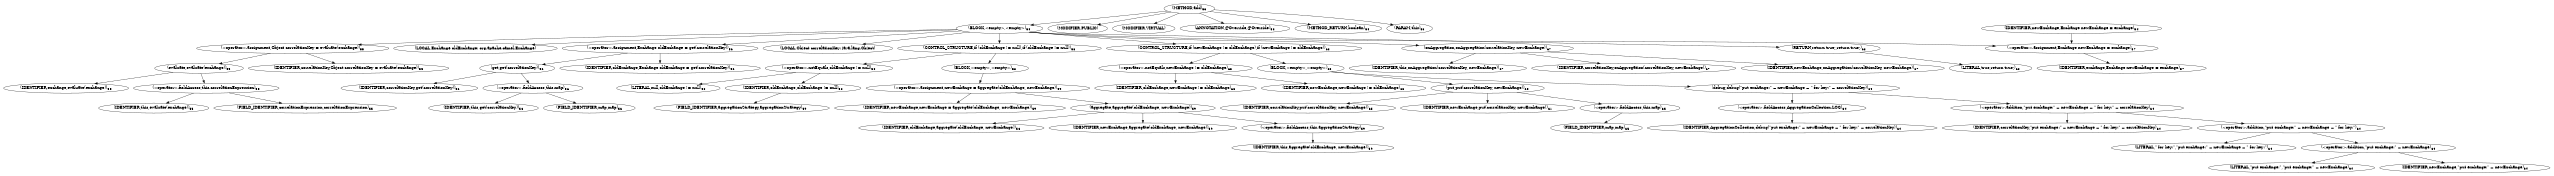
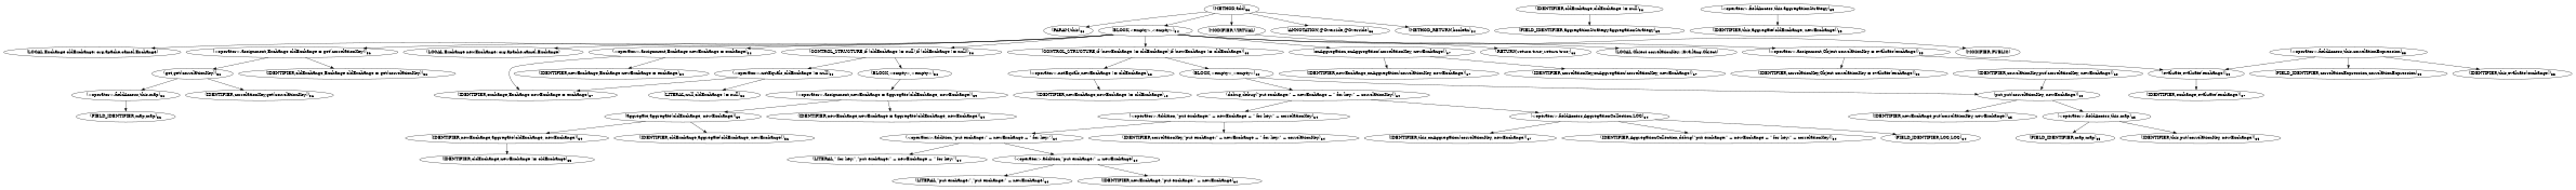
  digraph {
    n1 [label=<(METHOD,add)<SUB>53</SUB>>]
    n2 [label=<(PARAM,this)<SUB>53</SUB>>]
    n3 [label=<(BLOCK,&lt;empty&gt;,&lt;empty&gt;)<SUB>54</SUB>>]
    n4 [label=<(MODIFIER,PUBLIC)>]
    n5 [label=<(MODIFIER,VIRTUAL)>]
    n6 [label=<(ANNOTATION,@Override,@Override)<SUB>53</SUB>>]
    n7 [label=<(METHOD_RETURN,boolean)<SUB>54</SUB>>]
    n8 [label=<(LOCAL,Object correlationKey: java.lang.Object)>]
    n9 [label=<(&lt;operator&gt;.assignment,Object correlationKey = evaluate(exchange))<SUB>55</SUB>>]
    n10 [label=<(LOCAL,Exchange oldExchange: org.apache.camel.Exchange)>]
    n11 [label=<(&lt;operator&gt;.assignment,Exchange oldExchange = get(correlationKey))<SUB>56</SUB>>]
-   n13 [label=<(&lt;operator&gt;.assignment,Exchange newExchange = exchange)<SUB>57</SUB>>]
+   n12 [label=<(LOCAL,Exchange newExchange: org.apache.camel.Exchange)>]
+   n13 [label=<(&lt;operator&gt;.assignment,Exchange newExchange = exchange)<SUB>52</SUB>>]
    n14 [label=<(CONTROL_STRUCTURE,if (oldExchange != null),if (oldExchange != null))<SUB>58</SUB>>]
    n15 [label=<(CONTROL_STRUCTURE,if (newExchange != oldExchange),if (newExchange != oldExchange))<SUB>63</SUB>>]
    n16 [label=<(onAggregation,onAggregation(correlationKey, newExchange))<SUB>67</SUB>>]
    n17 [label=<(RETURN,return true;,return true;)<SUB>68</SUB>>]
    n18 [label=<(IDENTIFIER,correlationKey,Object correlationKey = evaluate(exchange))<SUB>55</SUB>>]
    n19 [label=<(evaluate,evaluate(exchange))<SUB>55</SUB>>]
    n20 [label=<(IDENTIFIER,oldExchange,Exchange oldExchange = get(correlationKey))<SUB>56</SUB>>]
    n21 [label=<(get,get(correlationKey))<SUB>56</SUB>>]
    n22 [label=<(IDENTIFIER,newExchange,Exchange newExchange = exchange)<SUB>54</SUB>>]
    n23 [label=<(IDENTIFIER,exchange,Exchange newExchange = exchange)<SUB>57</SUB>>]
    n24 [label=<(&lt;operator&gt;.notEquals,oldExchange != null)<SUB>58</SUB>>]
    n25 [label=<(BLOCK,&lt;empty&gt;,&lt;empty&gt;)<SUB>58</SUB>>]
    n26 [label=<(&lt;operator&gt;.notEquals,newExchange != oldExchange)<SUB>63</SUB>>]
    n27 [label=<(BLOCK,&lt;empty&gt;,&lt;empty&gt;)<SUB>63</SUB>>]
    n28 [label=<(IDENTIFIER,this,onAggregation(correlationKey, newExchange))<SUB>67</SUB>>]
    n29 [label=<(IDENTIFIER,correlationKey,onAggregation(correlationKey, newExchange))<SUB>67</SUB>>]
    n30 [label=<(IDENTIFIER,newExchange,onAggregation(correlationKey, newExchange))<SUB>67</SUB>>]
-   n31 [label=<(LITERAL,true,return true;)<SUB>68</SUB>>]
    n32 [label=<(&lt;operator&gt;.fieldAccess,this.correlationExpression)<SUB>55</SUB>>]
-   n33 [label=<(IDENTIFIER,exchange,evaluate(exchange))<SUB>55</SUB>>]
+   n33 [label=<(IDENTIFIER,exchange,evaluate(exchange))<SUB>57</SUB>>]
    n34 [label=<(IDENTIFIER,this,evaluate(exchange))<SUB>55</SUB>>]
    n35 [label=<(FIELD_IDENTIFIER,correlationExpression,correlationExpression)<SUB>55</SUB>>]
    n36 [label=<(&lt;operator&gt;.fieldAccess,this.map)<SUB>56</SUB>>]
    n37 [label=<(IDENTIFIER,correlationKey,get(correlationKey))<SUB>56</SUB>>]
-   n38 [label=<(IDENTIFIER,this,get(correlationKey))<SUB>56</SUB>>]
    n39 [label=<(FIELD_IDENTIFIER,map,map)<SUB>56</SUB>>]
    n40 [label=<(IDENTIFIER,oldExchange,oldExchange != null)<SUB>58</SUB>>]
    n41 [label=<(LITERAL,null,oldExchange != null)<SUB>58</SUB>>]
    n42 [label=<(&lt;operator&gt;.assignment,newExchange = aggregate(oldExchange, newExchange))<SUB>59</SUB>>]
    n43 [label=<(FIELD_IDENTIFIER,aggregationStrategy,aggregationStrategy)<SUB>59</SUB>>]
    n44 [label=<(IDENTIFIER,newExchange,newExchange = aggregate(oldExchange, newExchange))<SUB>59</SUB>>]
    n45 [label=<(aggregate,aggregate(oldExchange, newExchange))<SUB>59</SUB>>]
    n46 [label=<(&lt;operator&gt;.fieldAccess,this.aggregationStrategy)<SUB>59</SUB>>]
    n47 [label=<(IDENTIFIER,oldExchange,aggregate(oldExchange, newExchange))<SUB>56</SUB>>]
    n48 [label=<(IDENTIFIER,newExchange,aggregate(oldExchange, newExchange))<SUB>59</SUB>>]
    n49 [label=<(IDENTIFIER,this,aggregate(oldExchange, newExchange))<SUB>59</SUB>>]
-   n50 [label=<(IDENTIFIER,newExchange,newExchange != oldExchange)<SUB>63</SUB>>]
+   n50 [label=<(IDENTIFIER,newExchange,newExchange != oldExchange)<SUB>13</SUB>>]
    n51 [label=<(IDENTIFIER,oldExchange,newExchange != oldExchange)<SUB>63</SUB>>]
    n52 [label=<(debug,debug(&quot;put exchange:&quot; + newExchange + &quot; for key:&quot; + correlationKey))<SUB>64</SUB>>]
    n53 [label=<(put,put(correlationKey, newExchange))<SUB>65</SUB>>]
    n54 [label=<(&lt;operator&gt;.fieldAccess,AggregationCollection.LOG)<SUB>64</SUB>>]
    n55 [label=<(&lt;operator&gt;.addition,&quot;put exchange:&quot; + newExchange + &quot; for key:&quot; + correlationKey)<SUB>64</SUB>>]
    n56 [label=<(&lt;operator&gt;.fieldAccess,this.map)<SUB>65</SUB>>]
    n57 [label=<(IDENTIFIER,correlationKey,put(correlationKey, newExchange))<SUB>65</SUB>>]
-   n58 [label=<(IDENTIFIER,newExchange,put(correlationKey, newExchange))<SUB>61</SUB>>]
+   n58 [label=<(IDENTIFIER,newExchange,put(correlationKey, newExchange))<SUB>65</SUB>>]
    n59 [label=<(IDENTIFIER,AggregationCollection,debug(&quot;put exchange:&quot; + newExchange + &quot; for key:&quot; + correlationKey))<SUB>64</SUB>>]
+   n60 [label=<(FIELD_IDENTIFIER,LOG,LOG)<SUB>64</SUB>>]
    n61 [label=<(&lt;operator&gt;.addition,&quot;put exchange:&quot; + newExchange + &quot; for key:&quot;)<SUB>64</SUB>>]
    n62 [label=<(IDENTIFIER,correlationKey,&quot;put exchange:&quot; + newExchange + &quot; for key:&quot; + correlationKey)<SUB>64</SUB>>]
    n63 [label=<(&lt;operator&gt;.addition,&quot;put exchange:&quot; + newExchange)<SUB>64</SUB>>]
    n64 [label=<(LITERAL,&quot; for key:&quot;,&quot;put exchange:&quot; + newExchange + &quot; for key:&quot;)<SUB>64</SUB>>]
    n65 [label=<(LITERAL,&quot;put exchange:&quot;,&quot;put exchange:&quot; + newExchange)<SUB>64</SUB>>]
    n66 [label=<(IDENTIFIER,newExchange,&quot;put exchange:&quot; + newExchange)<SUB>64</SUB>>]
+   n67 [label=<(IDENTIFIER,this,put(correlationKey, newExchange))<SUB>65</SUB>>]
    n68 [label=<(FIELD_IDENTIFIER,map,map)<SUB>65</SUB>>]
    n1 -> n2
    n1 -> n3
-   n1 -> n4
+   n5 -> n4
    n1 -> n5
    n1 -> n6
    n1 -> n7
    n3 -> n8
    n3 -> n9
    n3 -> n10
    n3 -> n11
+   n3 -> n12
    n3 -> n13
    n3 -> n14
    n3 -> n15
    n3 -> n16
    n3 -> n17
    n9 -> n18
    n9 -> n19
    n11 -> n20
    n11 -> n21
-   n22 -> n13
+   n13 -> n22
    n13 -> n23
    n14 -> n24
    n14 -> n25
    n15 -> n26
    n15 -> n27
-   n16 -> n28
+   n54 -> n28
    n16 -> n29
    n16 -> n30
-   n17 -> n31
-   n19 -> n32
+   n32 -> n19
    n19 -> n33
    n21 -> n36
    n21 -> n37
-   n24 -> n40
+   n24 -> n23
    n24 -> n41
    n25 -> n42
    n26 -> n50
-   n26 -> n51
+   n48 -> n51
    n27 -> n52
    n27 -> n53
    n32 -> n34
    n32 -> n35
-   n36 -> n38
    n36 -> n39
    n40 -> n43
    n42 -> n44
    n42 -> n45
-   n45 -> n46
    n45 -> n47
    n45 -> n48
    n46 -> n49
    n52 -> n54
    n52 -> n55
    n53 -> n56
-   n53 -> n57
+   n57 -> n53
    n53 -> n58
    n54 -> n59
+   n54 -> n60
    n55 -> n61
    n55 -> n62
+   n56 -> n67
    n56 -> n68
    n61 -> n63
    n61 -> n64
    n63 -> n65
    n63 -> n66
  }
